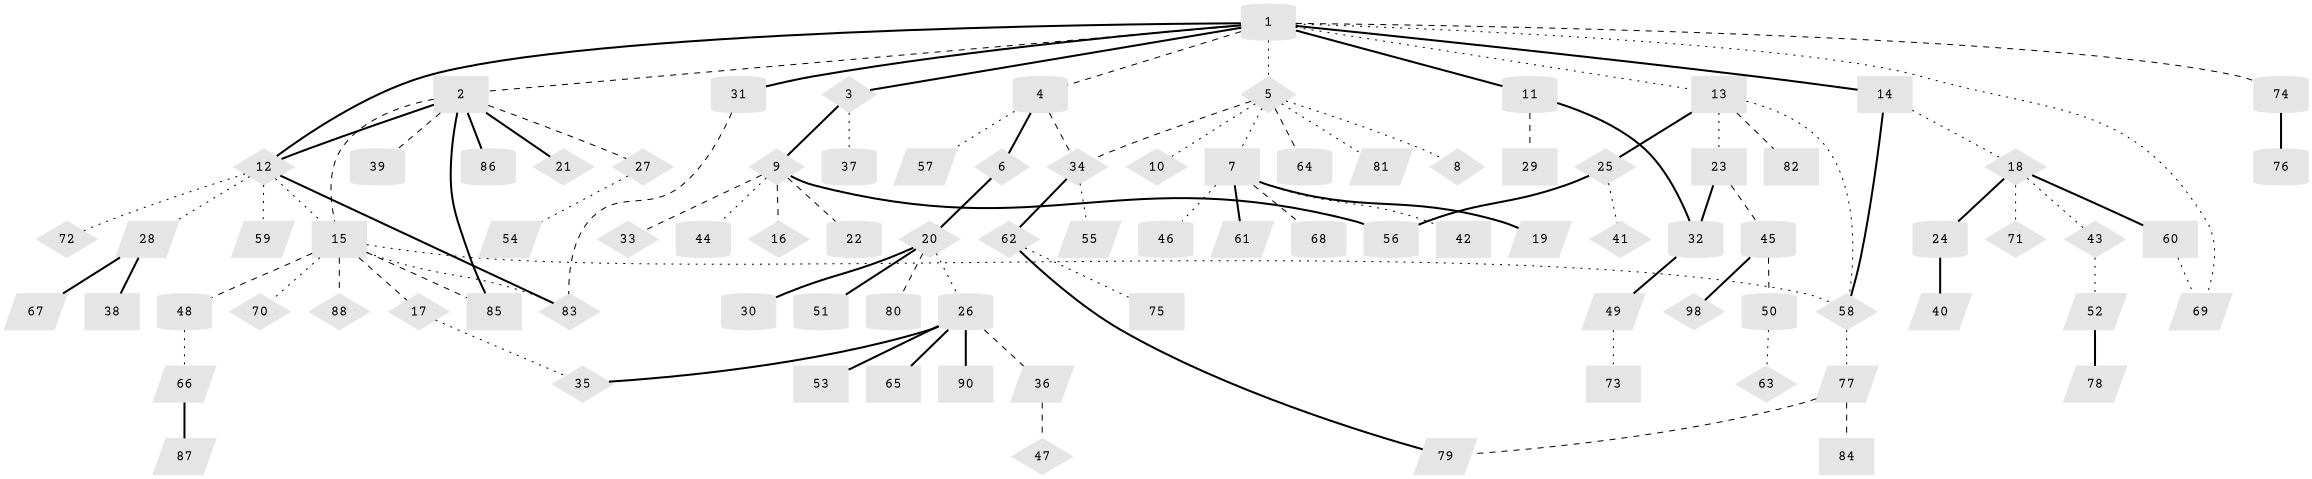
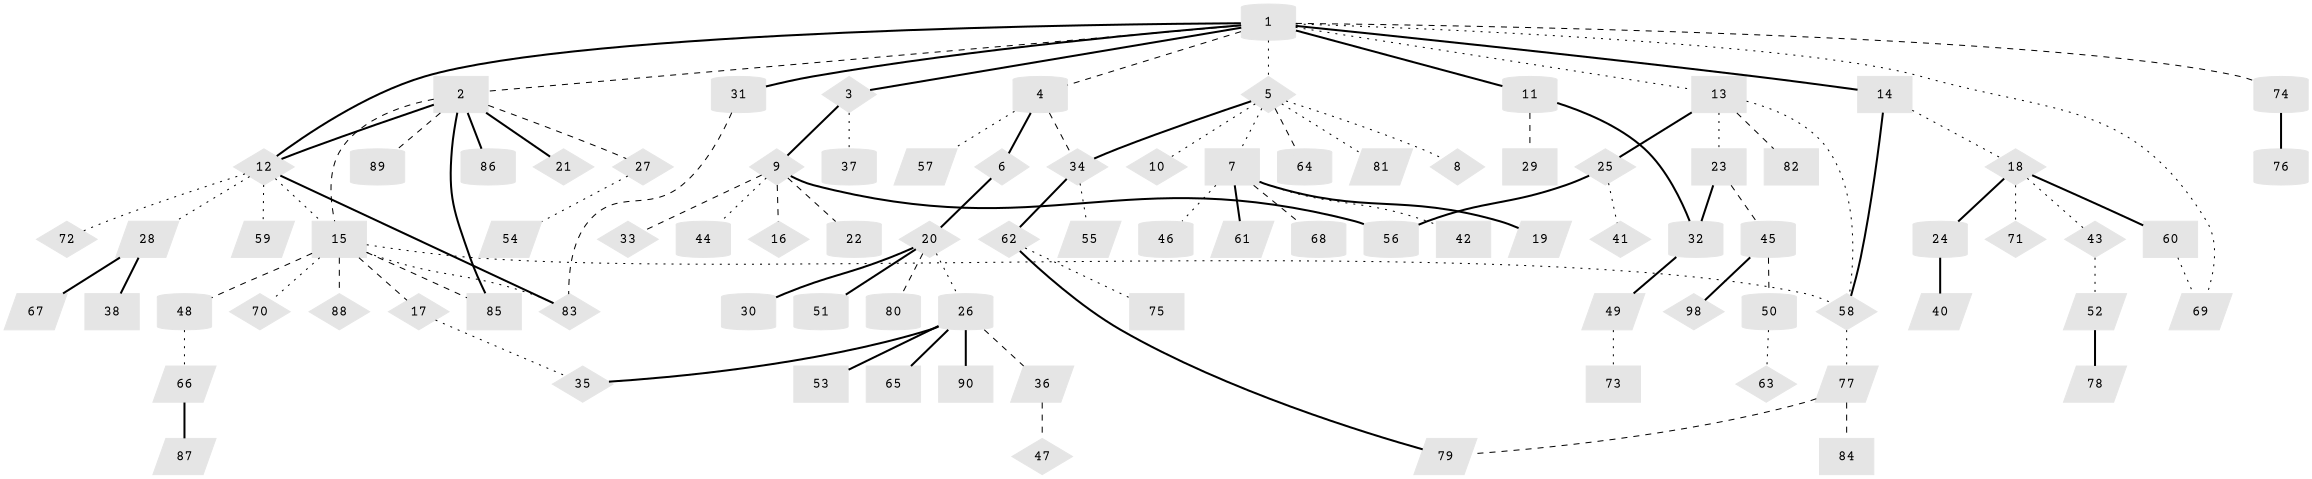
  graph {
    fontname="Courier Prime"
    node [color=gray90 fontname="Courier Prime" shape=diamond style=filled]
    edge [fontname="Courier Prime" style=bold]
    1 [shape=cylinder]
    2 [shape=box]
    3
    4 [shape=cylinder]
    5
    11 [shape=cylinder]
    12
    13 [shape=box]
    14 [shape=box]
    31 [shape=cylinder]
    69 [shape=parallelogram]
    74 [shape=cylinder]
    15 [shape=box]
    21
    27
-   39 [shape=cylinder]
+   39 [shape=cylinder label=89]
    85 [shape=box]
    86 [shape=cylinder]
    9
    37 [shape=cylinder]
    6
    34
    57 [shape=parallelogram]
    7 [shape=box]
    8
    10
    64 [shape=cylinder]
    81 [shape=parallelogram]
    29 [shape=box]
    32 [shape=cylinder]
    28 [shape=parallelogram]
    59 [shape=parallelogram]
    72
    83
    23 [shape=box]
    25
    58
    82 [shape=box]
    18
    76 [shape=cylinder]
    17
    48 [shape=cylinder]
    70
    88
    54 [shape=parallelogram]
    16
    22 [shape=cylinder]
    33
    44 [shape=cylinder]
    56 [shape=cylinder]
    20
    55 [shape=parallelogram]
    62
    42 [shape=box]
    19 [shape=parallelogram]
    46 [shape=cylinder]
    61 [shape=parallelogram]
    68 [shape=cylinder]
    26 [shape=cylinder]
    30 [shape=cylinder]
    51 [shape=cylinder]
    80 [shape=cylinder]
    49 [shape=parallelogram]
    38 [shape=box]
    67 [shape=parallelogram]
    45 [shape=cylinder]
    41
    77 [shape=parallelogram]
    24 [shape=cylinder]
    43
    60 [shape=box]
    71
    35
    66 [shape=parallelogram]
    40 [shape=parallelogram]
    52 [shape=parallelogram]
    36 [shape=parallelogram]
    53 [shape=box]
    65 [shape=box]
    90 [shape=box]
    50 [shape=cylinder]
    n82 [label=98]
    47
    73 [shape=box]
    75 [shape=box]
    79 [shape=parallelogram]
    78 [shape=parallelogram]
    63
    87 [shape=parallelogram]
    84 [shape=box]
    1 -- 2 [style=dashed]
    1 -- 3
    1 -- 4 [style=dashed]
    1 -- 5 [style=dotted]
    1 -- 11
    1 -- 12
    1 -- 13 [style=dotted]
    1 -- 14
    1 -- 31
    1 -- 69 [style=dotted]
    1 -- 74 [style=dashed]
    2 -- 12
    2 -- 15 [style=dashed]
    2 -- 21
    2 -- 27 [style=dashed]
    2 -- 39 [style=dashed]
    2 -- 85
    2 -- 86
    3 -- 9
    3 -- 37 [style=dotted]
    4 -- 6
    4 -- 34 [style=dashed]
    4 -- 57 [style=dotted]
-   5 -- 34 [style=dashed]
+   5 -- 34
    5 -- 7 [style=dotted]
    5 -- 8 [style=dotted]
    5 -- 10 [style=dotted]
    5 -- 64 [style=dashed]
    5 -- 81 [style=dotted]
    11 -- 29 [style=dashed]
    11 -- 32
    12 -- 15 [style=dotted]
    12 -- 28 [style=dotted]
    12 -- 59 [style=dotted]
    12 -- 72 [style=dotted]
    12 -- 83
    13 -- 23 [style=dotted]
    13 -- 25
    13 -- 58 [style=dotted]
    13 -- 82 [style=dashed]
    14 -- 58
    14 -- 18 [style=dotted]
    31 -- 83 [style=dashed]
    74 -- 76
    15 -- 85 [style=dashed]
    15 -- 83 [style=dotted]
    15 -- 58 [style=dotted]
    15 -- 17 [style=dashed]
    15 -- 48 [style=dashed]
    15 -- 70 [style=dotted]
    15 -- 88 [style=dashed]
    27 -- 54 [style=dotted]
    9 -- 16 [style=dashed]
    9 -- 22 [style=dashed]
    9 -- 33 [style=dashed]
    9 -- 44 [style=dotted]
    9 -- 56
    6 -- 20
    34 -- 55 [style=dotted]
    34 -- 62
    7 -- 42 [style=dotted]
    7 -- 19
    7 -- 46 [style=dotted]
    7 -- 61
    7 -- 68 [style=dashed]
    32 -- 49
    28 -- 38
    28 -- 67
    23 -- 32
    23 -- 45 [style=dashed]
    25 -- 56
    25 -- 41 [style=dotted]
    58 -- 77 [style=dotted]
    18 -- 24
    18 -- 43 [style=dotted]
    18 -- 60
    18 -- 71 [style=dotted]
    17 -- 35 [style=dotted]
    48 -- 66 [style=dotted]
    20 -- 26 [style=dotted]
    20 -- 30
    20 -- 51
    20 -- 80 [style=dashed]
    62 -- 75 [style=dotted]
    62 -- 79
    26 -- 35
    26 -- 36 [style=dashed]
    26 -- 53
    26 -- 65
    26 -- 90
    49 -- 73 [style=dotted]
    45 -- 50 [style=dashed]
    45 -- n82
    77 -- 79 [style=dashed]
    77 -- 84 [style=dashed]
    24 -- 40
    43 -- 52 [style=dotted]
    60 -- 69 [style=dotted]
    66 -- 87
    52 -- 78
    36 -- 47 [style=dashed]
    50 -- 63 [style=dotted]
  }
